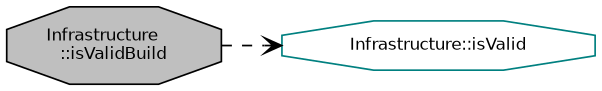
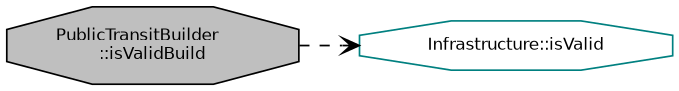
  digraph {
    rankdir=LR
    node [fontname=Helvetica fontsize=10 shape=octagon style=filled]
-   n1 [color=black fillcolor=grey75 fontcolor=black height=0.2 label="Infrastructure\l::isValidBuild" width=0.4]
+   n1 [color=black fillcolor=grey75 fontcolor=black height=0.2 label="PublicTransitBuilder\l::isValidBuild" width=0.4]
    n2 [color=teal fillcolor=white height=0.2 label="Infrastructure::isValid" width=0.4]
    n1 -> n2 [color=black fontname=Helvetica fontsize=10 labelfontname=Helvetica labelfontsize=10 style=dashed arrowhead=vee]
  }
